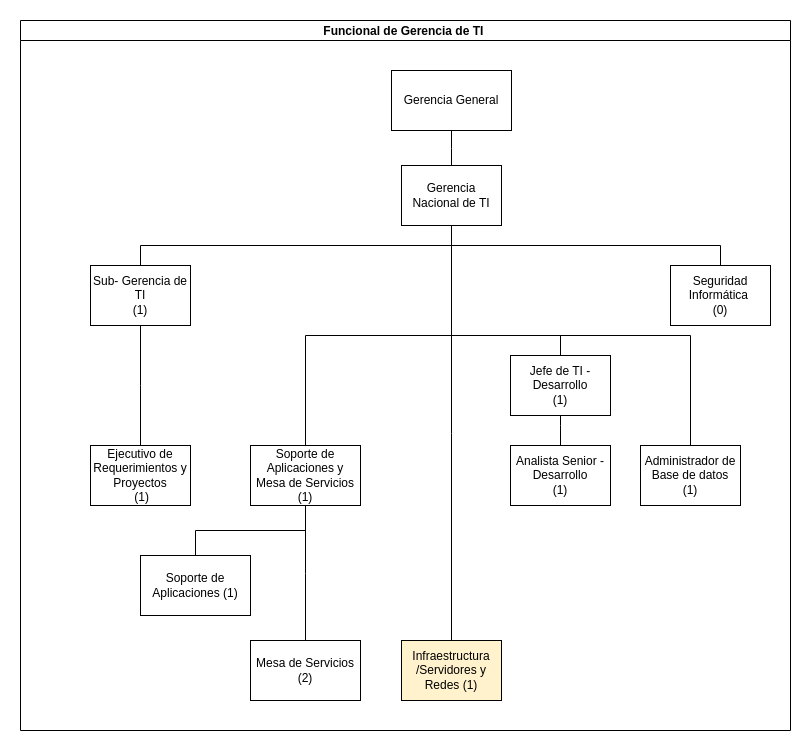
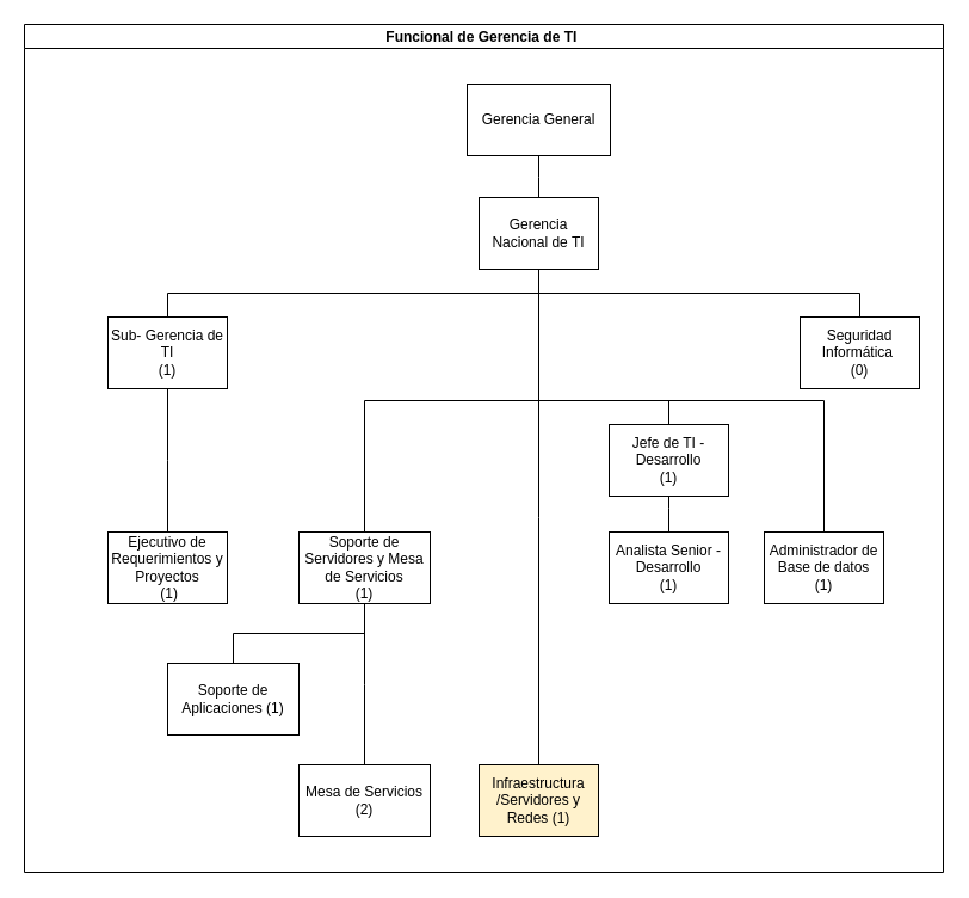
  <mxCell id="0" />
  <mxCell id="1" parent="0" />
  <mxCell id="2" value="Funcional de Gerencia de TI " style="swimlane;startSize=20;horizontal=1;containerType=tree;newEdgeStyle={&quot;edgeStyle&quot;:&quot;elbowEdgeStyle&quot;,&quot;startArrow&quot;:&quot;none&quot;,&quot;endArrow&quot;:&quot;none&quot;};" vertex="1" parent="1"><mxGeometry x="20" y="20" width="770" height="710" as="geometry" /></mxCell>
  <mxCell id="3" value="" style="edgeStyle=elbowEdgeStyle;elbow=vertical;startArrow=none;endArrow=none;rounded=0;" edge="1" parent="2" source="4" target="5"><mxGeometry relative="1" as="geometry" /></mxCell>
  <mxCell id="4" value="Gerencia General" style="whiteSpace=wrap;html=1;align=center;treeFolding=1;treeMoving=1;newEdgeStyle={&quot;edgeStyle&quot;:&quot;elbowEdgeStyle&quot;,&quot;startArrow&quot;:&quot;none&quot;,&quot;endArrow&quot;:&quot;none&quot;};" vertex="1" parent="2"><mxGeometry x="371" y="50" width="120" height="60" as="geometry" /></mxCell>
  <mxCell id="5" value="Gerencia Nacional de TI" style="whiteSpace=wrap;html=1;align=center;verticalAlign=middle;treeFolding=1;treeMoving=1;newEdgeStyle={&quot;edgeStyle&quot;:&quot;elbowEdgeStyle&quot;,&quot;startArrow&quot;:&quot;none&quot;,&quot;endArrow&quot;:&quot;none&quot;};" vertex="1" parent="2"><mxGeometry x="381" y="145" width="100" height="60" as="geometry" /></mxCell>
  <mxCell id="6" value="" style="edgeStyle=elbowEdgeStyle;elbow=vertical;startArrow=none;endArrow=none;rounded=0;" edge="1" target="7" source="5" parent="2"><mxGeometry relative="1" as="geometry"><mxPoint x="440" y="195" as="sourcePoint" /></mxGeometry></mxCell>
  <mxCell id="7" value="Sub- Gerencia de TI&lt;br&gt;(1)" style="whiteSpace=wrap;html=1;align=center;verticalAlign=middle;treeFolding=1;treeMoving=1;newEdgeStyle={&quot;edgeStyle&quot;:&quot;elbowEdgeStyle&quot;,&quot;startArrow&quot;:&quot;none&quot;,&quot;endArrow&quot;:&quot;none&quot;};" vertex="1" parent="2"><mxGeometry x="70" y="245" width="100" height="60" as="geometry" /></mxCell>
  <mxCell id="8" value="" style="edgeStyle=elbowEdgeStyle;elbow=vertical;startArrow=none;endArrow=none;rounded=0;" edge="1" target="9" source="5" parent="2"><mxGeometry relative="1" as="geometry"><mxPoint x="440" y="295" as="sourcePoint" /></mxGeometry></mxCell>
  <mxCell id="9" value="Seguridad Informática&amp;nbsp;&lt;br&gt;(0)" style="whiteSpace=wrap;html=1;align=center;verticalAlign=middle;treeFolding=1;treeMoving=1;newEdgeStyle={&quot;edgeStyle&quot;:&quot;elbowEdgeStyle&quot;,&quot;startArrow&quot;:&quot;none&quot;,&quot;endArrow&quot;:&quot;none&quot;};" vertex="1" parent="2"><mxGeometry x="650" y="245" width="100" height="60" as="geometry" /></mxCell>
  <mxCell id="10" value="" style="edgeStyle=elbowEdgeStyle;elbow=vertical;startArrow=none;endArrow=none;rounded=0;" edge="1" target="11" source="5" parent="2"><mxGeometry relative="1" as="geometry"><mxPoint x="410" y="195" as="sourcePoint" /></mxGeometry></mxCell>
  <mxCell id="11" value="Infraestructura /Servidores y Redes (1)" style="whiteSpace=wrap;html=1;align=center;verticalAlign=middle;treeFolding=1;treeMoving=1;newEdgeStyle={&quot;edgeStyle&quot;:&quot;elbowEdgeStyle&quot;,&quot;startArrow&quot;:&quot;none&quot;,&quot;endArrow&quot;:&quot;none&quot;};fillColor=#fff2cc;" vertex="1" parent="2"><mxGeometry x="381" y="620" width="100" height="60" as="geometry" /></mxCell>
  <mxCell id="12" value="Jefe de TI - Desarrollo&lt;br&gt;(1)" style="whiteSpace=wrap;html=1;align=center;verticalAlign=middle;treeFolding=1;treeMoving=1;newEdgeStyle={&quot;edgeStyle&quot;:&quot;elbowEdgeStyle&quot;,&quot;startArrow&quot;:&quot;none&quot;,&quot;endArrow&quot;:&quot;none&quot;};" vertex="1" parent="2"><mxGeometry x="490" y="335" width="100" height="60" as="geometry" /></mxCell>
  <mxCell id="13" value="" style="edgeStyle=elbowEdgeStyle;elbow=vertical;startArrow=none;endArrow=none;rounded=0;entryX=0.5;entryY=0;entryDx=0;entryDy=0;" edge="1" target="12" source="5" parent="2"><mxGeometry relative="1" as="geometry"><mxPoint x="410" y="195" as="sourcePoint" /><mxPoint x="580" y="325" as="targetPoint" /><Array as="points"><mxPoint x="431" y="315" /><mxPoint x="460" y="315" /></Array></mxGeometry></mxCell>
  <mxCell id="14" value="" style="edgeStyle=elbowEdgeStyle;elbow=vertical;startArrow=none;endArrow=none;rounded=0;entryX=0.5;entryY=0;entryDx=0;entryDy=0;" edge="1" target="15" source="5" parent="2"><mxGeometry relative="1" as="geometry"><mxPoint x="410" y="295" as="sourcePoint" /><mxPoint x="580" y="325" as="targetPoint" /><Array as="points"><mxPoint x="510" y="315" /><mxPoint x="510" y="405" /></Array></mxGeometry></mxCell>
  <mxCell id="15" value="Administrador de Base de datos&lt;br&gt;(1)" style="whiteSpace=wrap;html=1;align=center;verticalAlign=middle;treeFolding=1;treeMoving=1;newEdgeStyle={&quot;edgeStyle&quot;:&quot;elbowEdgeStyle&quot;,&quot;startArrow&quot;:&quot;none&quot;,&quot;endArrow&quot;:&quot;none&quot;};" vertex="1" parent="2"><mxGeometry x="620" y="425" width="100" height="60" as="geometry" /></mxCell>
  <mxCell id="16" value="" style="edgeStyle=elbowEdgeStyle;elbow=vertical;startArrow=none;endArrow=none;rounded=0;entryX=0.5;entryY=0;entryDx=0;entryDy=0;exitX=0.5;exitY=1;exitDx=0;exitDy=0;" edge="1" target="17" source="12" parent="2"><mxGeometry relative="1" as="geometry"><mxPoint x="406" y="295" as="sourcePoint" /><mxPoint x="596" y="325" as="targetPoint" /><Array as="points"><mxPoint x="506" y="405" /></Array></mxGeometry></mxCell>
  <mxCell id="17" value="Analista Senior - Desarrollo&lt;br&gt;(1)" style="whiteSpace=wrap;html=1;align=center;verticalAlign=middle;treeFolding=1;treeMoving=1;newEdgeStyle={&quot;edgeStyle&quot;:&quot;elbowEdgeStyle&quot;,&quot;startArrow&quot;:&quot;none&quot;,&quot;endArrow&quot;:&quot;none&quot;};" vertex="1" parent="2"><mxGeometry x="490" y="425" width="100" height="60" as="geometry" /></mxCell>
  <mxCell id="18" value="" style="edgeStyle=elbowEdgeStyle;elbow=vertical;startArrow=none;endArrow=none;rounded=0;" edge="1" target="19" source="7" parent="2"><mxGeometry relative="1" as="geometry"><mxPoint x="380" y="295" as="sourcePoint" /></mxGeometry></mxCell>
  <mxCell id="19" value="Ejecutivo de Requerimientos y Proyectos&lt;br&gt;&amp;nbsp;(1)" style="whiteSpace=wrap;html=1;align=center;verticalAlign=middle;treeFolding=1;treeMoving=1;newEdgeStyle={&quot;edgeStyle&quot;:&quot;elbowEdgeStyle&quot;,&quot;startArrow&quot;:&quot;none&quot;,&quot;endArrow&quot;:&quot;none&quot;};" vertex="1" parent="2"><mxGeometry x="70" y="425" width="100" height="60" as="geometry" /></mxCell>
  <mxCell id="20" value="" style="edgeStyle=elbowEdgeStyle;elbow=vertical;startArrow=none;endArrow=none;rounded=0;" edge="1" target="21" source="5" parent="2"><mxGeometry relative="1" as="geometry"><mxPoint x="380" y="385" as="sourcePoint" /></mxGeometry></mxCell>
- <mxCell id="21" value="Soporte de Aplicaciones y Mesa de Servicios&lt;br&gt;(1)" style="whiteSpace=wrap;html=1;align=center;verticalAlign=middle;treeFolding=1;treeMoving=1;newEdgeStyle={&quot;edgeStyle&quot;:&quot;elbowEdgeStyle&quot;,&quot;startArrow&quot;:&quot;none&quot;,&quot;endArrow&quot;:&quot;none&quot;};" vertex="1" parent="2"><mxGeometry x="230" y="425" width="110" height="60" as="geometry" /></mxCell>
+ <mxCell id="21" value="Soporte de Servidores y Mesa de Servicios&lt;br&gt;(1)" style="whiteSpace=wrap;html=1;align=center;verticalAlign=middle;treeFolding=1;treeMoving=1;newEdgeStyle={&quot;edgeStyle&quot;:&quot;elbowEdgeStyle&quot;,&quot;startArrow&quot;:&quot;none&quot;,&quot;endArrow&quot;:&quot;none&quot;};" vertex="1" parent="2"><mxGeometry x="230" y="425" width="110" height="60" as="geometry" /></mxCell>
  <mxCell id="22" value="" style="edgeStyle=elbowEdgeStyle;elbow=vertical;startArrow=none;endArrow=none;rounded=0;" edge="1" target="23" source="21" parent="2"><mxGeometry relative="1" as="geometry"><mxPoint x="404" y="485" as="sourcePoint" /></mxGeometry></mxCell>
  <mxCell id="23" value="Soporte de Aplicaciones (1)" style="whiteSpace=wrap;html=1;align=center;verticalAlign=middle;treeFolding=1;treeMoving=1;newEdgeStyle={&quot;edgeStyle&quot;:&quot;elbowEdgeStyle&quot;,&quot;startArrow&quot;:&quot;none&quot;,&quot;endArrow&quot;:&quot;none&quot;};" vertex="1" parent="2"><mxGeometry x="120" y="535" width="110" height="60" as="geometry" /></mxCell>
  <mxCell id="24" value="" style="edgeStyle=elbowEdgeStyle;elbow=vertical;startArrow=none;endArrow=none;rounded=0;" edge="1" target="25" source="21" parent="2"><mxGeometry relative="1" as="geometry"><mxPoint x="339" y="765" as="sourcePoint" /></mxGeometry></mxCell>
  <mxCell id="25" value="Mesa de Servicios&lt;br&gt;(2)" style="whiteSpace=wrap;html=1;align=center;verticalAlign=middle;treeFolding=1;treeMoving=1;newEdgeStyle={&quot;edgeStyle&quot;:&quot;elbowEdgeStyle&quot;,&quot;startArrow&quot;:&quot;none&quot;,&quot;endArrow&quot;:&quot;none&quot;};" vertex="1" parent="2"><mxGeometry x="230" y="620" width="110" height="60" as="geometry" /></mxCell>
